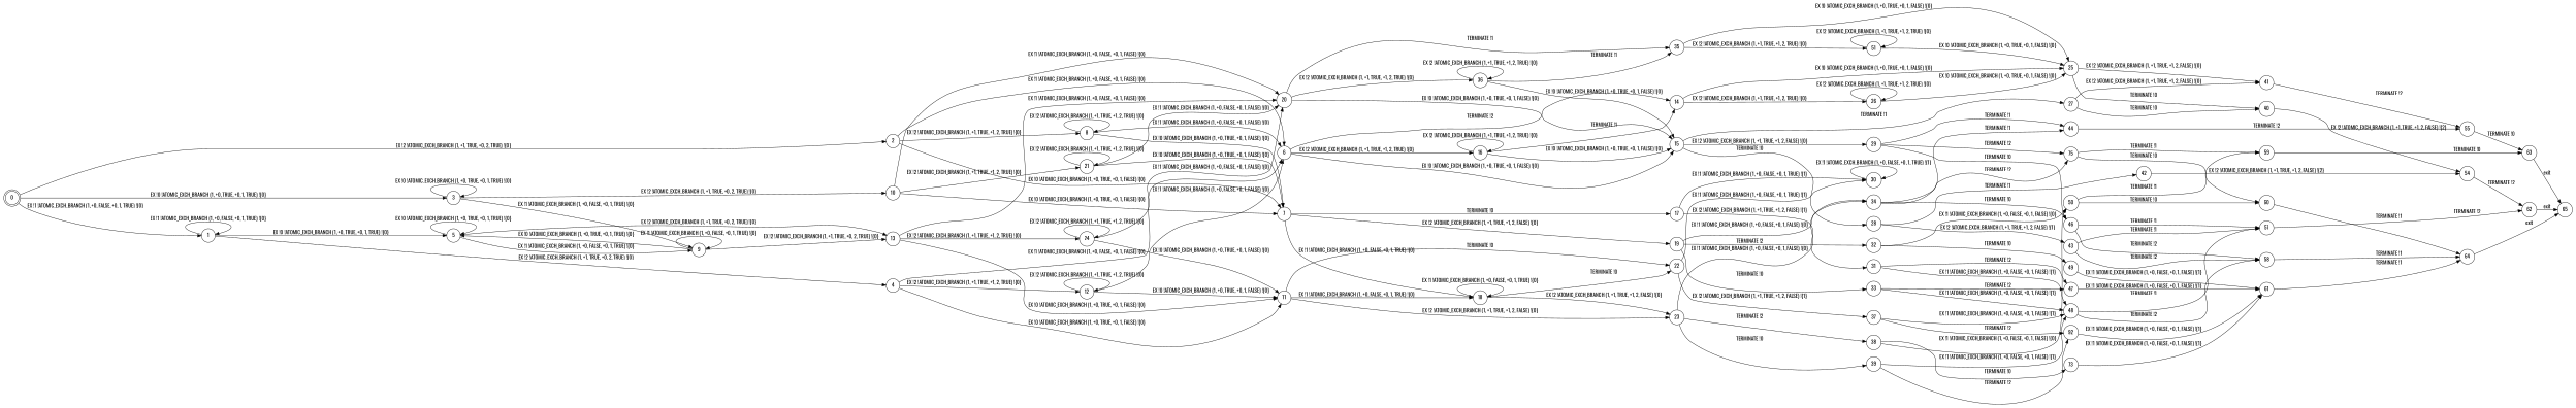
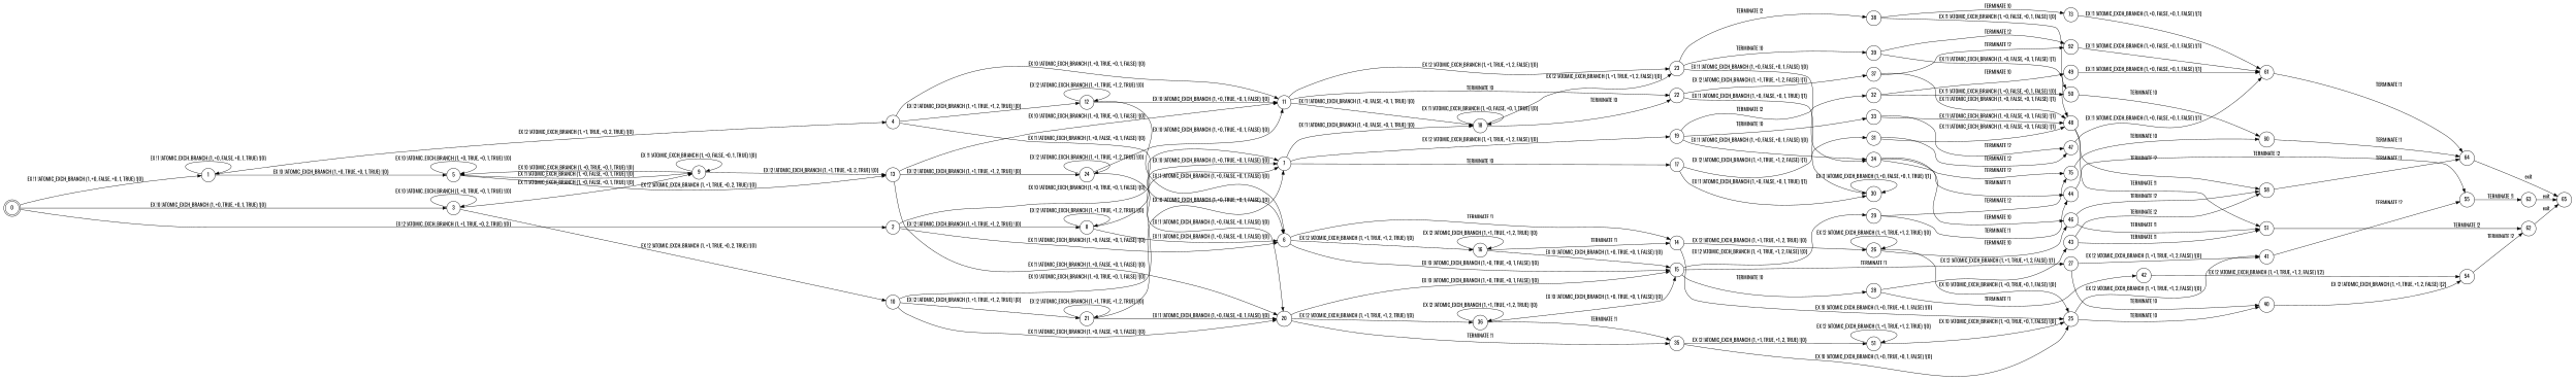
  digraph {
    fontname=Oswald
    rankdir=LR
    node [fontname=Oswald shape=circle]
    edge [fontname=Oswald]
    0 [peripheries=2]
    1
    2
    3
    4
    5
    6
    7
    8
    9
    10
    11
    12
    13
    14
    15
    16
    17
    18
    19
    20
    21
    22
    23
    24
    25
    26
    27
    28
    29
    30
    31
    32
    33
    34
    35
    36
    37
    38
    39
    40
    41
    42
    43
    44
    n46 [label=75]
    46
    47
    48
    49
    50
    51
    n53 [label=92]
    n54 [label=73]
    54
    55
    57
    58
-   59
    60
    61
    62
    63
    64
    65
    0 -> 1 [label="EX !1 !ATOMIC_EXCH_BRANCH (1, +0, FALSE, +0, 1, TRUE) !{0}"]
    0 -> 2 [label="EX !2 !ATOMIC_EXCH_BRANCH (1, +1, TRUE, +0, 2, TRUE) !{0}"]
    0 -> 3 [label="EX !0 !ATOMIC_EXCH_BRANCH (1, +0, TRUE, +0, 1, TRUE) !{0}"]
    1 -> 1 [label="EX !1 !ATOMIC_EXCH_BRANCH (1, +0, FALSE, +0, 1, TRUE) !{0}"]
    1 -> 4 [label="EX !2 !ATOMIC_EXCH_BRANCH (1, +1, TRUE, +0, 2, TRUE) !{0}"]
    1 -> 5 [label="EX !0 !ATOMIC_EXCH_BRANCH (1, +0, TRUE, +0, 1, TRUE) !{0}"]
    2 -> 6 [label="EX !1 !ATOMIC_EXCH_BRANCH (1, +0, FALSE, +0, 1, FALSE) !{0}"]
    2 -> 7 [label="EX !0 !ATOMIC_EXCH_BRANCH (1, +0, TRUE, +0, 1, FALSE) !{0}"]
    2 -> 8 [label="EX !2 !ATOMIC_EXCH_BRANCH (1, +1, TRUE, +1, 2, TRUE) !{0}"]
    3 -> 3 [label="EX !0 !ATOMIC_EXCH_BRANCH (1, +0, TRUE, +0, 1, TRUE) !{0}"]
    3 -> 9 [label="EX !1 !ATOMIC_EXCH_BRANCH (1, +0, FALSE, +0, 1, TRUE) !{0}"]
    3 -> 10 [label="EX !2 !ATOMIC_EXCH_BRANCH (1, +1, TRUE, +0, 2, TRUE) !{0}"]
    4 -> 6 [label="EX !1 !ATOMIC_EXCH_BRANCH (1, +0, FALSE, +0, 1, FALSE) !{0}"]
    4 -> 11 [label="EX !0 !ATOMIC_EXCH_BRANCH (1, +0, TRUE, +0, 1, FALSE) !{0}"]
    4 -> 12 [label="EX !2 !ATOMIC_EXCH_BRANCH (1, +1, TRUE, +1, 2, TRUE) !{0}"]
    5 -> 5 [label="EX !0 !ATOMIC_EXCH_BRANCH (1, +0, TRUE, +0, 1, TRUE) !{0}"]
    5 -> 9 [label="EX !1 !ATOMIC_EXCH_BRANCH (1, +0, FALSE, +0, 1, TRUE) !{0}"]
    5 -> 13 [label="EX !2 !ATOMIC_EXCH_BRANCH (1, +1, TRUE, +0, 2, TRUE) !{0}"]
-   6 -> 14 [label="TERMINATE !2"]
+   6 -> 14 [label="TERMINATE !1"]
    6 -> 15 [label="EX !0 !ATOMIC_EXCH_BRANCH (1, +0, TRUE, +0, 1, FALSE) !{0}"]
    6 -> 16 [label="EX !2 !ATOMIC_EXCH_BRANCH (1, +1, TRUE, +1, 2, TRUE) !{0}"]
    7 -> 17 [label="TERMINATE !0"]
    7 -> 18 [label="EX !1 !ATOMIC_EXCH_BRANCH (1, +0, FALSE, +0, 1, TRUE) !{0}"]
    7 -> 19 [label="EX !2 !ATOMIC_EXCH_BRANCH (1, +1, TRUE, +1, 2, FALSE) !{0}"]
    8 -> 6 [label="EX !1 !ATOMIC_EXCH_BRANCH (1, +0, FALSE, +0, 1, FALSE) !{0}"]
    8 -> 7 [label="EX !0 !ATOMIC_EXCH_BRANCH (1, +0, TRUE, +0, 1, FALSE) !{0}"]
    8 -> 8 [label="EX !2 !ATOMIC_EXCH_BRANCH (1, +1, TRUE, +1, 2, TRUE) !{0}"]
    9 -> 5 [label="EX !0 !ATOMIC_EXCH_BRANCH (1, +0, TRUE, +0, 1, TRUE) !{0}"]
    9 -> 9 [label="EX !1 !ATOMIC_EXCH_BRANCH (1, +0, FALSE, +0, 1, TRUE) !{0}"]
    9 -> 13 [label="EX !2 !ATOMIC_EXCH_BRANCH (1, +1, TRUE, +0, 2, TRUE) !{0}"]
    10 -> 7 [label="EX !0 !ATOMIC_EXCH_BRANCH (1, +0, TRUE, +0, 1, FALSE) !{0}"]
    10 -> 20 [label="EX !1 !ATOMIC_EXCH_BRANCH (1, +0, FALSE, +0, 1, FALSE) !{0}"]
    10 -> 21 [label="EX !2 !ATOMIC_EXCH_BRANCH (1, +1, TRUE, +1, 2, TRUE) !{0}"]
    11 -> 18 [label="EX !1 !ATOMIC_EXCH_BRANCH (1, +0, FALSE, +0, 1, TRUE) !{0}"]
    11 -> 22 [label="TERMINATE !0"]
    11 -> 23 [label="EX !2 !ATOMIC_EXCH_BRANCH (1, +1, TRUE, +1, 2, FALSE) !{0}"]
    12 -> 6 [label="EX !1 !ATOMIC_EXCH_BRANCH (1, +0, FALSE, +0, 1, FALSE) !{0}"]
    12 -> 11 [label="EX !0 !ATOMIC_EXCH_BRANCH (1, +0, TRUE, +0, 1, FALSE) !{0}"]
    12 -> 12 [label="EX !2 !ATOMIC_EXCH_BRANCH (1, +1, TRUE, +1, 2, TRUE) !{0}"]
    13 -> 11 [label="EX !0 !ATOMIC_EXCH_BRANCH (1, +0, TRUE, +0, 1, FALSE) !{0}"]
    13 -> 20 [label="EX !1 !ATOMIC_EXCH_BRANCH (1, +0, FALSE, +0, 1, FALSE) !{0}"]
    13 -> 24 [label="EX !2 !ATOMIC_EXCH_BRANCH (1, +1, TRUE, +1, 2, TRUE) !{0}"]
    14 -> 25 [label="EX !0 !ATOMIC_EXCH_BRANCH (1, +0, TRUE, +0, 1, FALSE) !{0}"]
    14 -> 26 [label="EX !2 !ATOMIC_EXCH_BRANCH (1, +1, TRUE, +1, 2, TRUE) !{0}"]
    15 -> 27 [label="TERMINATE !1"]
    15 -> 28 [label="TERMINATE !0"]
    15 -> 29 [label="EX !2 !ATOMIC_EXCH_BRANCH (1, +1, TRUE, +1, 2, FALSE) !{0}"]
    16 -> 14 [label="TERMINATE !1"]
    16 -> 15 [label="EX !0 !ATOMIC_EXCH_BRANCH (1, +0, TRUE, +0, 1, FALSE) !{0}"]
    16 -> 16 [label="EX !2 !ATOMIC_EXCH_BRANCH (1, +1, TRUE, +1, 2, TRUE) !{0}"]
    17 -> 30 [label="EX !1 !ATOMIC_EXCH_BRANCH (1, +0, FALSE, +0, 1, TRUE) !{1}"]
    17 -> 31 [label="EX !2 !ATOMIC_EXCH_BRANCH (1, +1, TRUE, +1, 2, FALSE) !{1}"]
    18 -> 18 [label="EX !1 !ATOMIC_EXCH_BRANCH (1, +0, FALSE, +0, 1, TRUE) !{0}"]
    18 -> 22 [label="TERMINATE !0"]
    18 -> 23 [label="EX !2 !ATOMIC_EXCH_BRANCH (1, +1, TRUE, +1, 2, FALSE) !{0}"]
    19 -> 32 [label="TERMINATE !2"]
    19 -> 33 [label="TERMINATE !0"]
    19 -> 34 [label="EX !1 !ATOMIC_EXCH_BRANCH (1, +0, FALSE, +0, 1, FALSE) !{0}"]
    20 -> 15 [label="EX !0 !ATOMIC_EXCH_BRANCH (1, +0, TRUE, +0, 1, FALSE) !{0}"]
    20 -> 35 [label="TERMINATE !1"]
    20 -> 36 [label="EX !2 !ATOMIC_EXCH_BRANCH (1, +1, TRUE, +1, 2, TRUE) !{0}"]
    21 -> 7 [label="EX !0 !ATOMIC_EXCH_BRANCH (1, +0, TRUE, +0, 1, FALSE) !{0}"]
    21 -> 20 [label="EX !1 !ATOMIC_EXCH_BRANCH (1, +0, FALSE, +0, 1, FALSE) !{0}"]
    21 -> 21 [label="EX !2 !ATOMIC_EXCH_BRANCH (1, +1, TRUE, +1, 2, TRUE) !{0}"]
    22 -> 30 [label="EX !1 !ATOMIC_EXCH_BRANCH (1, +0, FALSE, +0, 1, TRUE) !{1}"]
    22 -> 37 [label="EX !2 !ATOMIC_EXCH_BRANCH (1, +1, TRUE, +1, 2, FALSE) !{1}"]
    23 -> 34 [label="EX !1 !ATOMIC_EXCH_BRANCH (1, +0, FALSE, +0, 1, FALSE) !{0}"]
    23 -> 38 [label="TERMINATE !2"]
    23 -> 39 [label="TERMINATE !0"]
    24 -> 11 [label="EX !0 !ATOMIC_EXCH_BRANCH (1, +0, TRUE, +0, 1, FALSE) !{0}"]
    24 -> 20 [label="EX !1 !ATOMIC_EXCH_BRANCH (1, +0, FALSE, +0, 1, FALSE) !{0}"]
    24 -> 24 [label="EX !2 !ATOMIC_EXCH_BRANCH (1, +1, TRUE, +1, 2, TRUE) !{0}"]
    25 -> 40 [label="TERMINATE !0"]
    25 -> 41 [label="EX !2 !ATOMIC_EXCH_BRANCH (1, +1, TRUE, +1, 2, FALSE) !{0}"]
    26 -> 25 [label="EX !0 !ATOMIC_EXCH_BRANCH (1, +0, TRUE, +0, 1, FALSE) !{0}"]
    26 -> 26 [label="EX !2 !ATOMIC_EXCH_BRANCH (1, +1, TRUE, +1, 2, TRUE) !{0}"]
    27 -> 40 [label="TERMINATE !0"]
    27 -> 41 [label="EX !2 !ATOMIC_EXCH_BRANCH (1, +1, TRUE, +1, 2, FALSE) !{0}"]
    28 -> 42 [label="TERMINATE !1"]
    28 -> 43 [label="EX !2 !ATOMIC_EXCH_BRANCH (1, +1, TRUE, +1, 2, FALSE) !{1}"]
    29 -> 44 [label="TERMINATE !1"]
    29 -> n46 [label="TERMINATE !2"]
-   29 -> 46 [label="TERMINATE !0"]
+   26 -> 46 [label="TERMINATE !0"]
    30 -> 30 [label="EX !1 !ATOMIC_EXCH_BRANCH (1, +0, FALSE, +0, 1, TRUE) !{1}"]
    31 -> 47 [label="TERMINATE !2"]
    31 -> 48 [label="EX !1 !ATOMIC_EXCH_BRANCH (1, +0, FALSE, +0, 1, FALSE) !{1}"]
    32 -> 49 [label="TERMINATE !0"]
    32 -> 50 [label="EX !1 !ATOMIC_EXCH_BRANCH (1, +0, FALSE, +0, 1, FALSE) !{0}"]
    33 -> 47 [label="TERMINATE !2"]
    33 -> 48 [label="EX !1 !ATOMIC_EXCH_BRANCH (1, +0, FALSE, +0, 1, FALSE) !{1}"]
    34 -> 44 [label="TERMINATE !1"]
    34 -> n46 [label="TERMINATE !2"]
    34 -> 46 [label="TERMINATE !0"]
    35 -> 25 [label="EX !0 !ATOMIC_EXCH_BRANCH (1, +0, TRUE, +0, 1, FALSE) !{0}"]
    35 -> 51 [label="EX !2 !ATOMIC_EXCH_BRANCH (1, +1, TRUE, +1, 2, TRUE) !{0}"]
    36 -> 15 [label="EX !0 !ATOMIC_EXCH_BRANCH (1, +0, TRUE, +0, 1, FALSE) !{0}"]
    36 -> 35 [label="TERMINATE !1"]
    36 -> 36 [label="EX !2 !ATOMIC_EXCH_BRANCH (1, +1, TRUE, +1, 2, TRUE) !{0}"]
    37 -> 48 [label="EX !1 !ATOMIC_EXCH_BRANCH (1, +0, FALSE, +0, 1, FALSE) !{1}"]
    37 -> n53 [label="TERMINATE !2"]
    38 -> 50 [label="EX !1 !ATOMIC_EXCH_BRANCH (1, +0, FALSE, +0, 1, FALSE) !{0}"]
    38 -> n54 [label="TERMINATE !0"]
    39 -> 48 [label="EX !1 !ATOMIC_EXCH_BRANCH (1, +0, FALSE, +0, 1, FALSE) !{1}"]
    39 -> n53 [label="TERMINATE !2"]
    40 -> 54 [label="EX !2 !ATOMIC_EXCH_BRANCH (1, +1, TRUE, +1, 2, FALSE) !{2}"]
    41 -> 55 [label="TERMINATE !2"]
    42 -> 54 [label="EX !2 !ATOMIC_EXCH_BRANCH (1, +1, TRUE, +1, 2, FALSE) !{2}"]
    43 -> 57 [label="TERMINATE !1"]
    43 -> 58 [label="TERMINATE !2"]
    44 -> 55 [label="TERMINATE !2"]
-   n46 -> 59 [label="TERMINATE !1"]
    n46 -> 60 [label="TERMINATE !0"]
    46 -> 57 [label="TERMINATE !1"]
    46 -> 58 [label="TERMINATE !2"]
    47 -> 61 [label="EX !1 !ATOMIC_EXCH_BRANCH (1, +0, FALSE, +0, 1, FALSE) !{1}"]
    48 -> 57 [label="TERMINATE !1"]
    48 -> 58 [label="TERMINATE !2"]
    49 -> 61 [label="EX !1 !ATOMIC_EXCH_BRANCH (1, +0, FALSE, +0, 1, FALSE) !{1}"]
-   50 -> 59 [label="TERMINATE !1"]
    50 -> 60 [label="TERMINATE !0"]
    51 -> 25 [label="EX !0 !ATOMIC_EXCH_BRANCH (1, +0, TRUE, +0, 1, FALSE) !{0}"]
    51 -> 51 [label="EX !2 !ATOMIC_EXCH_BRANCH (1, +1, TRUE, +1, 2, TRUE) !{0}"]
    n53 -> 61 [label="EX !1 !ATOMIC_EXCH_BRANCH (1, +0, FALSE, +0, 1, FALSE) !{1}"]
    n54 -> 61 [label="EX !1 !ATOMIC_EXCH_BRANCH (1, +0, FALSE, +0, 1, FALSE) !{1}"]
    54 -> 62 [label="TERMINATE !2"]
-   55 -> 63 [label="TERMINATE !0"]
+   55 -> 63 [label="TERMINATE !1"]
    57 -> 62 [label="TERMINATE !2"]
    58 -> 64 [label="TERMINATE !1"]
-   59 -> 63 [label="TERMINATE !0"]
    60 -> 64 [label="TERMINATE !1"]
    61 -> 64 [label="TERMINATE !1"]
    62 -> 65 [label=exit]
    63 -> 65 [label=exit]
    64 -> 65 [label=exit]
  }
